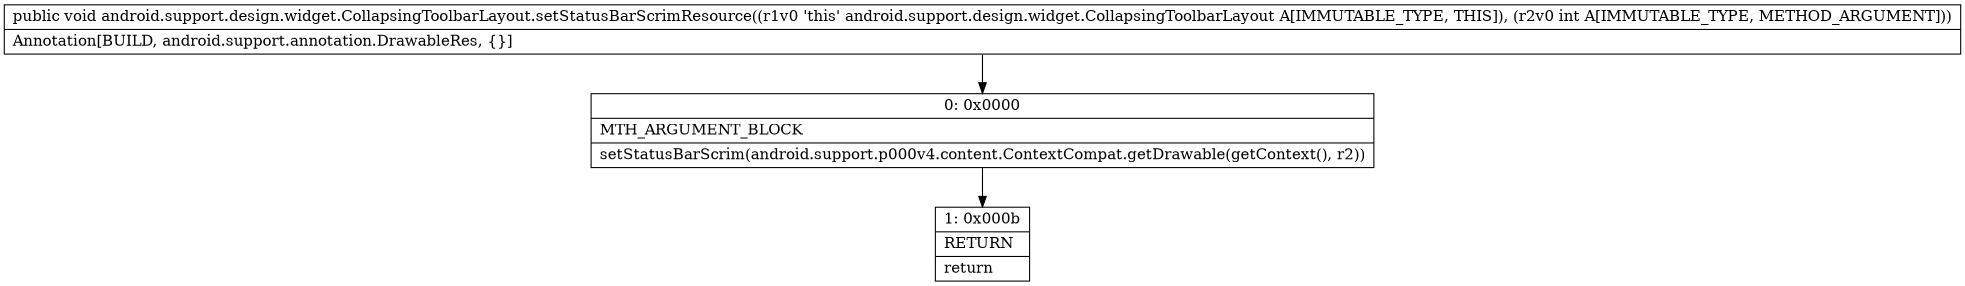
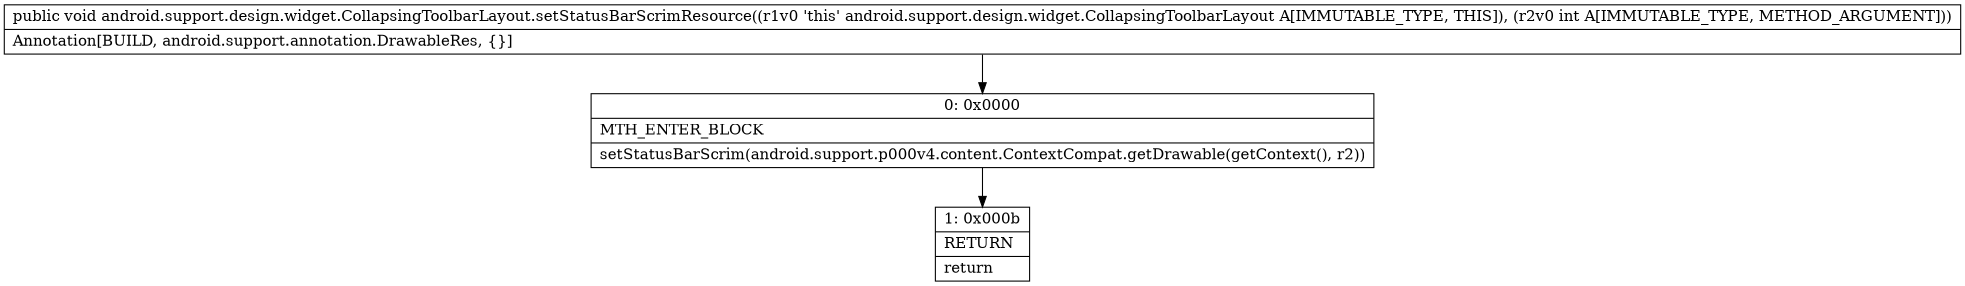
  digraph {
    node [shape=record]
-   n1 [label="{0\:\ 0x0000|MTH_ARGUMENT_BLOCK\l|setStatusBarScrim(android.support.p000v4.content.ContextCompat.getDrawable(getContext(), r2))\l}"]
+   n1 [label="{0\:\ 0x0000|MTH_ENTER_BLOCK\l|setStatusBarScrim(android.support.p000v4.content.ContextCompat.getDrawable(getContext(), r2))\l}"]
    n2 [label="{1\:\ 0x000b|RETURN\l|return\l}"]
    n3 [label="{public void android.support.design.widget.CollapsingToolbarLayout.setStatusBarScrimResource((r1v0 'this' android.support.design.widget.CollapsingToolbarLayout A[IMMUTABLE_TYPE, THIS]), (r2v0 int A[IMMUTABLE_TYPE, METHOD_ARGUMENT]))  | Annotation[BUILD, android.support.annotation.DrawableRes, \{\}]\l}"]
    n1 -> n2
    n3 -> n1
  }
